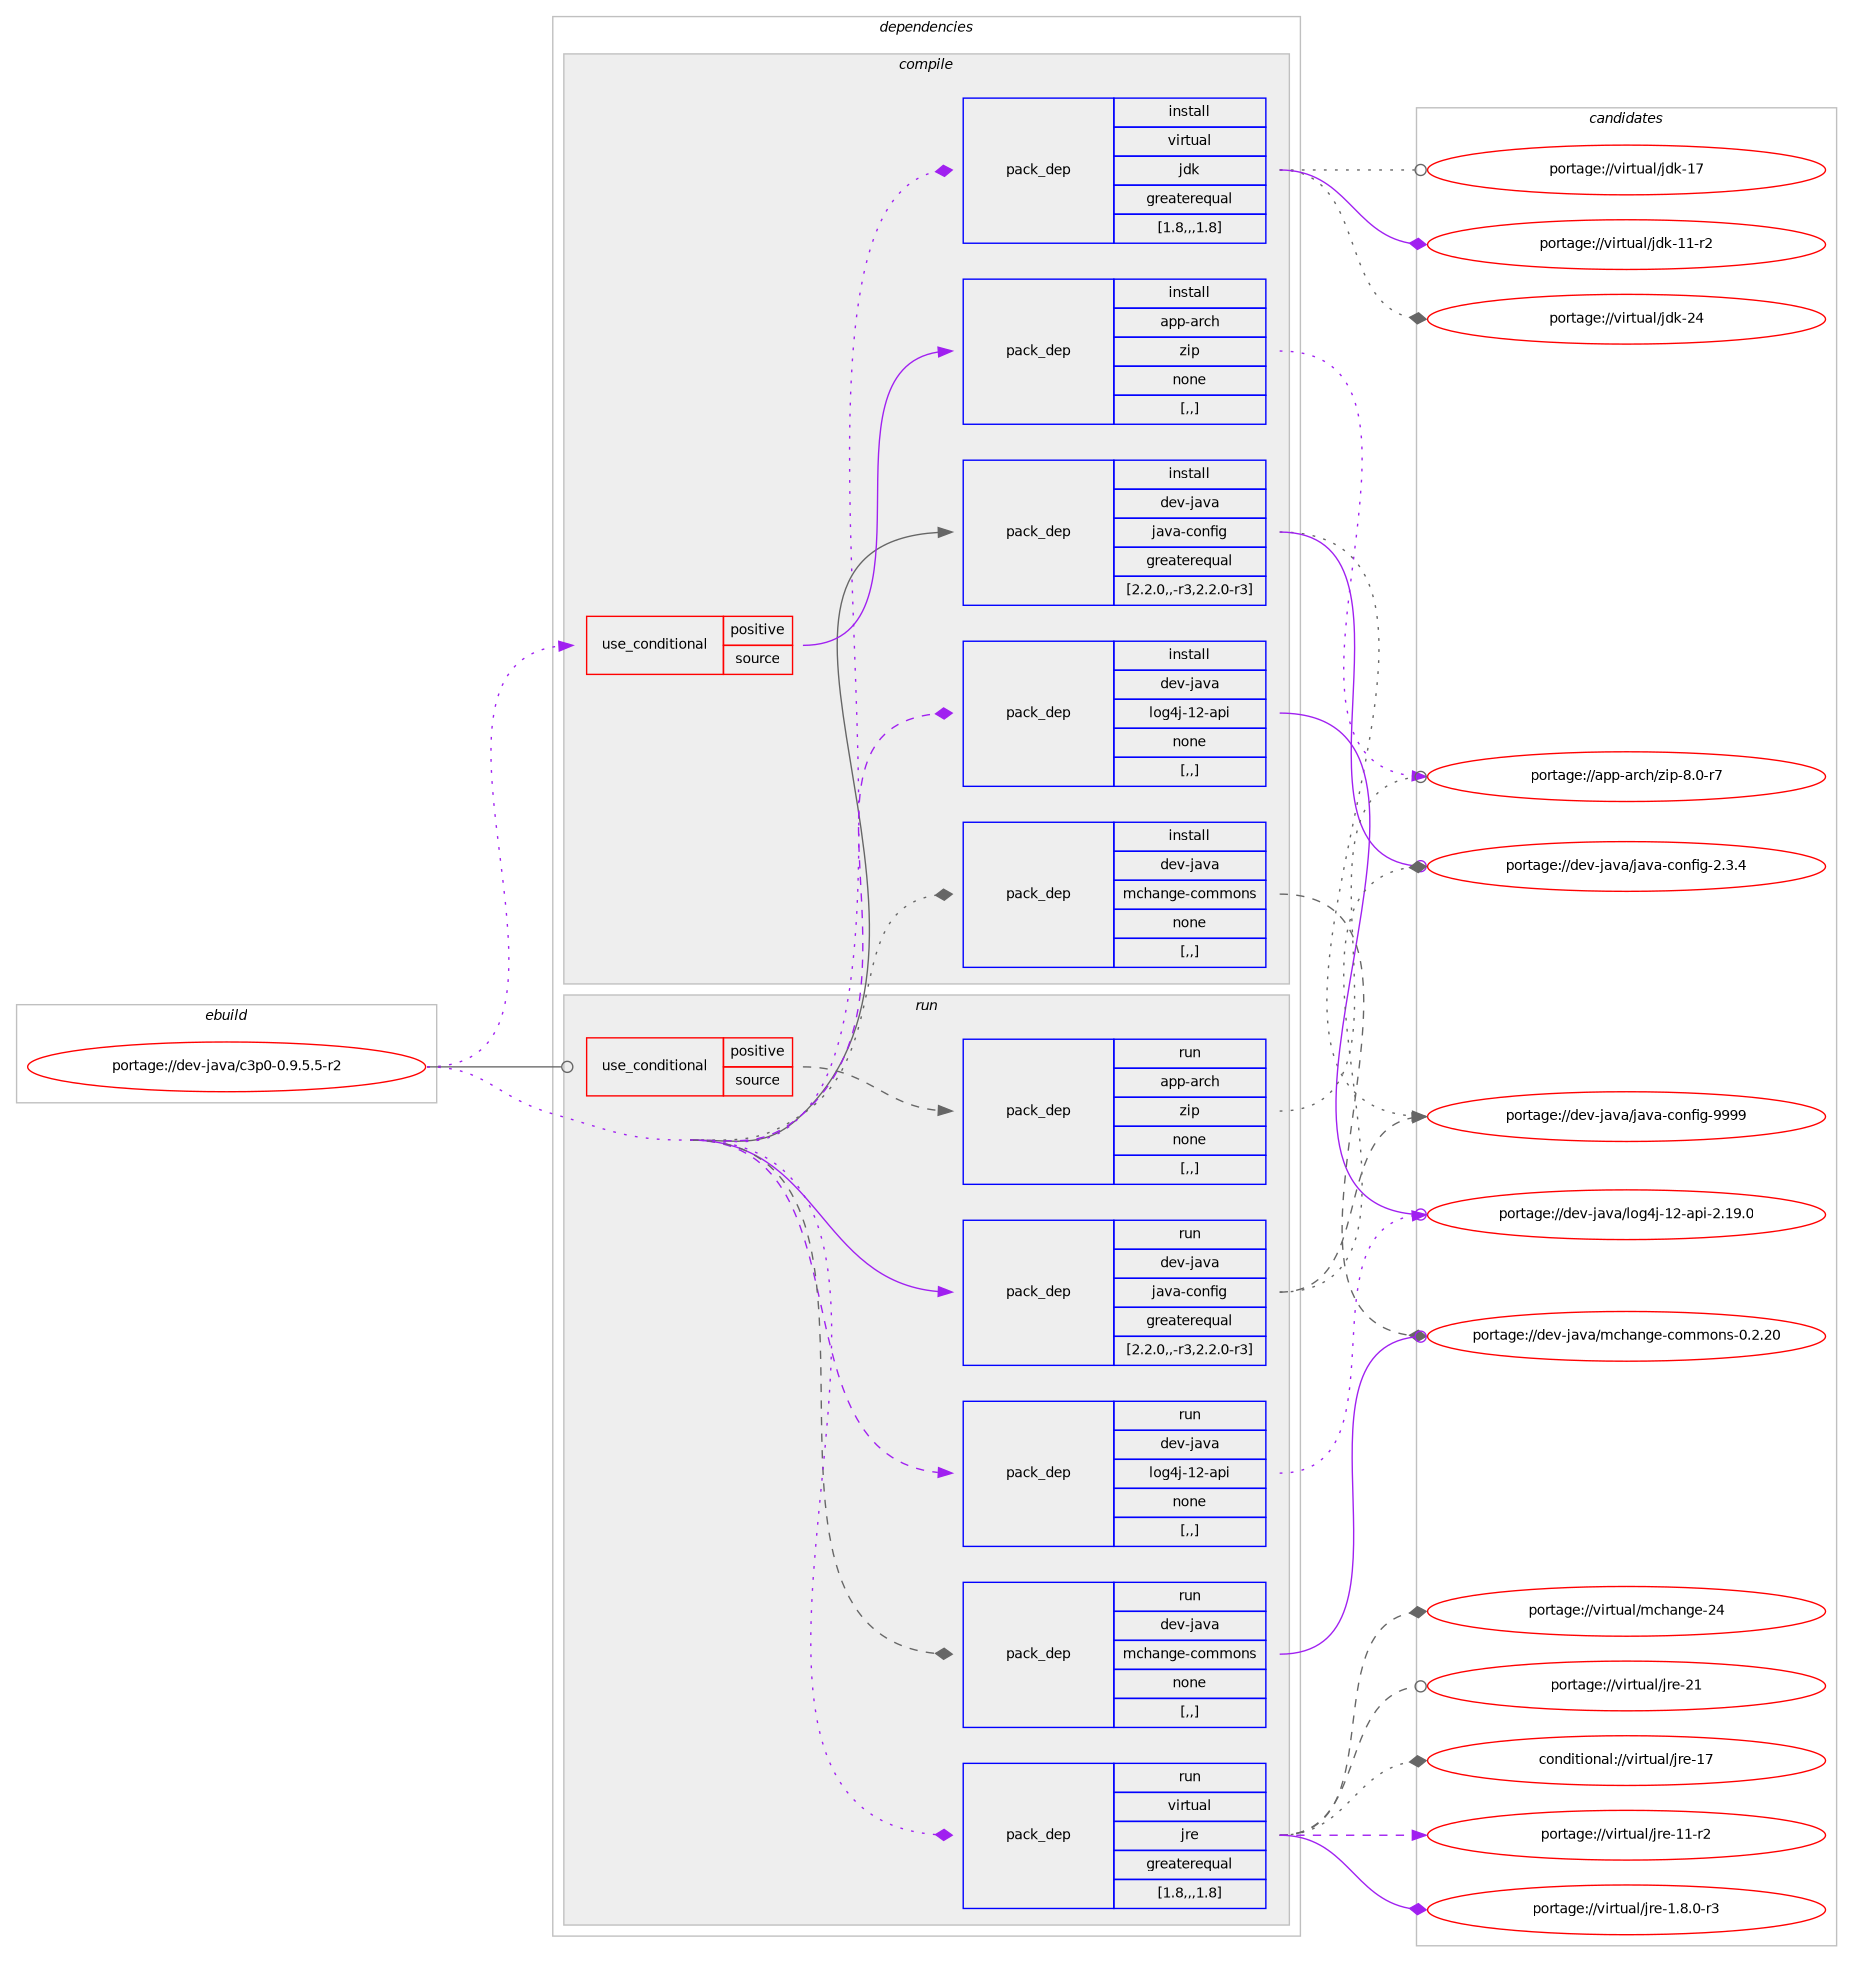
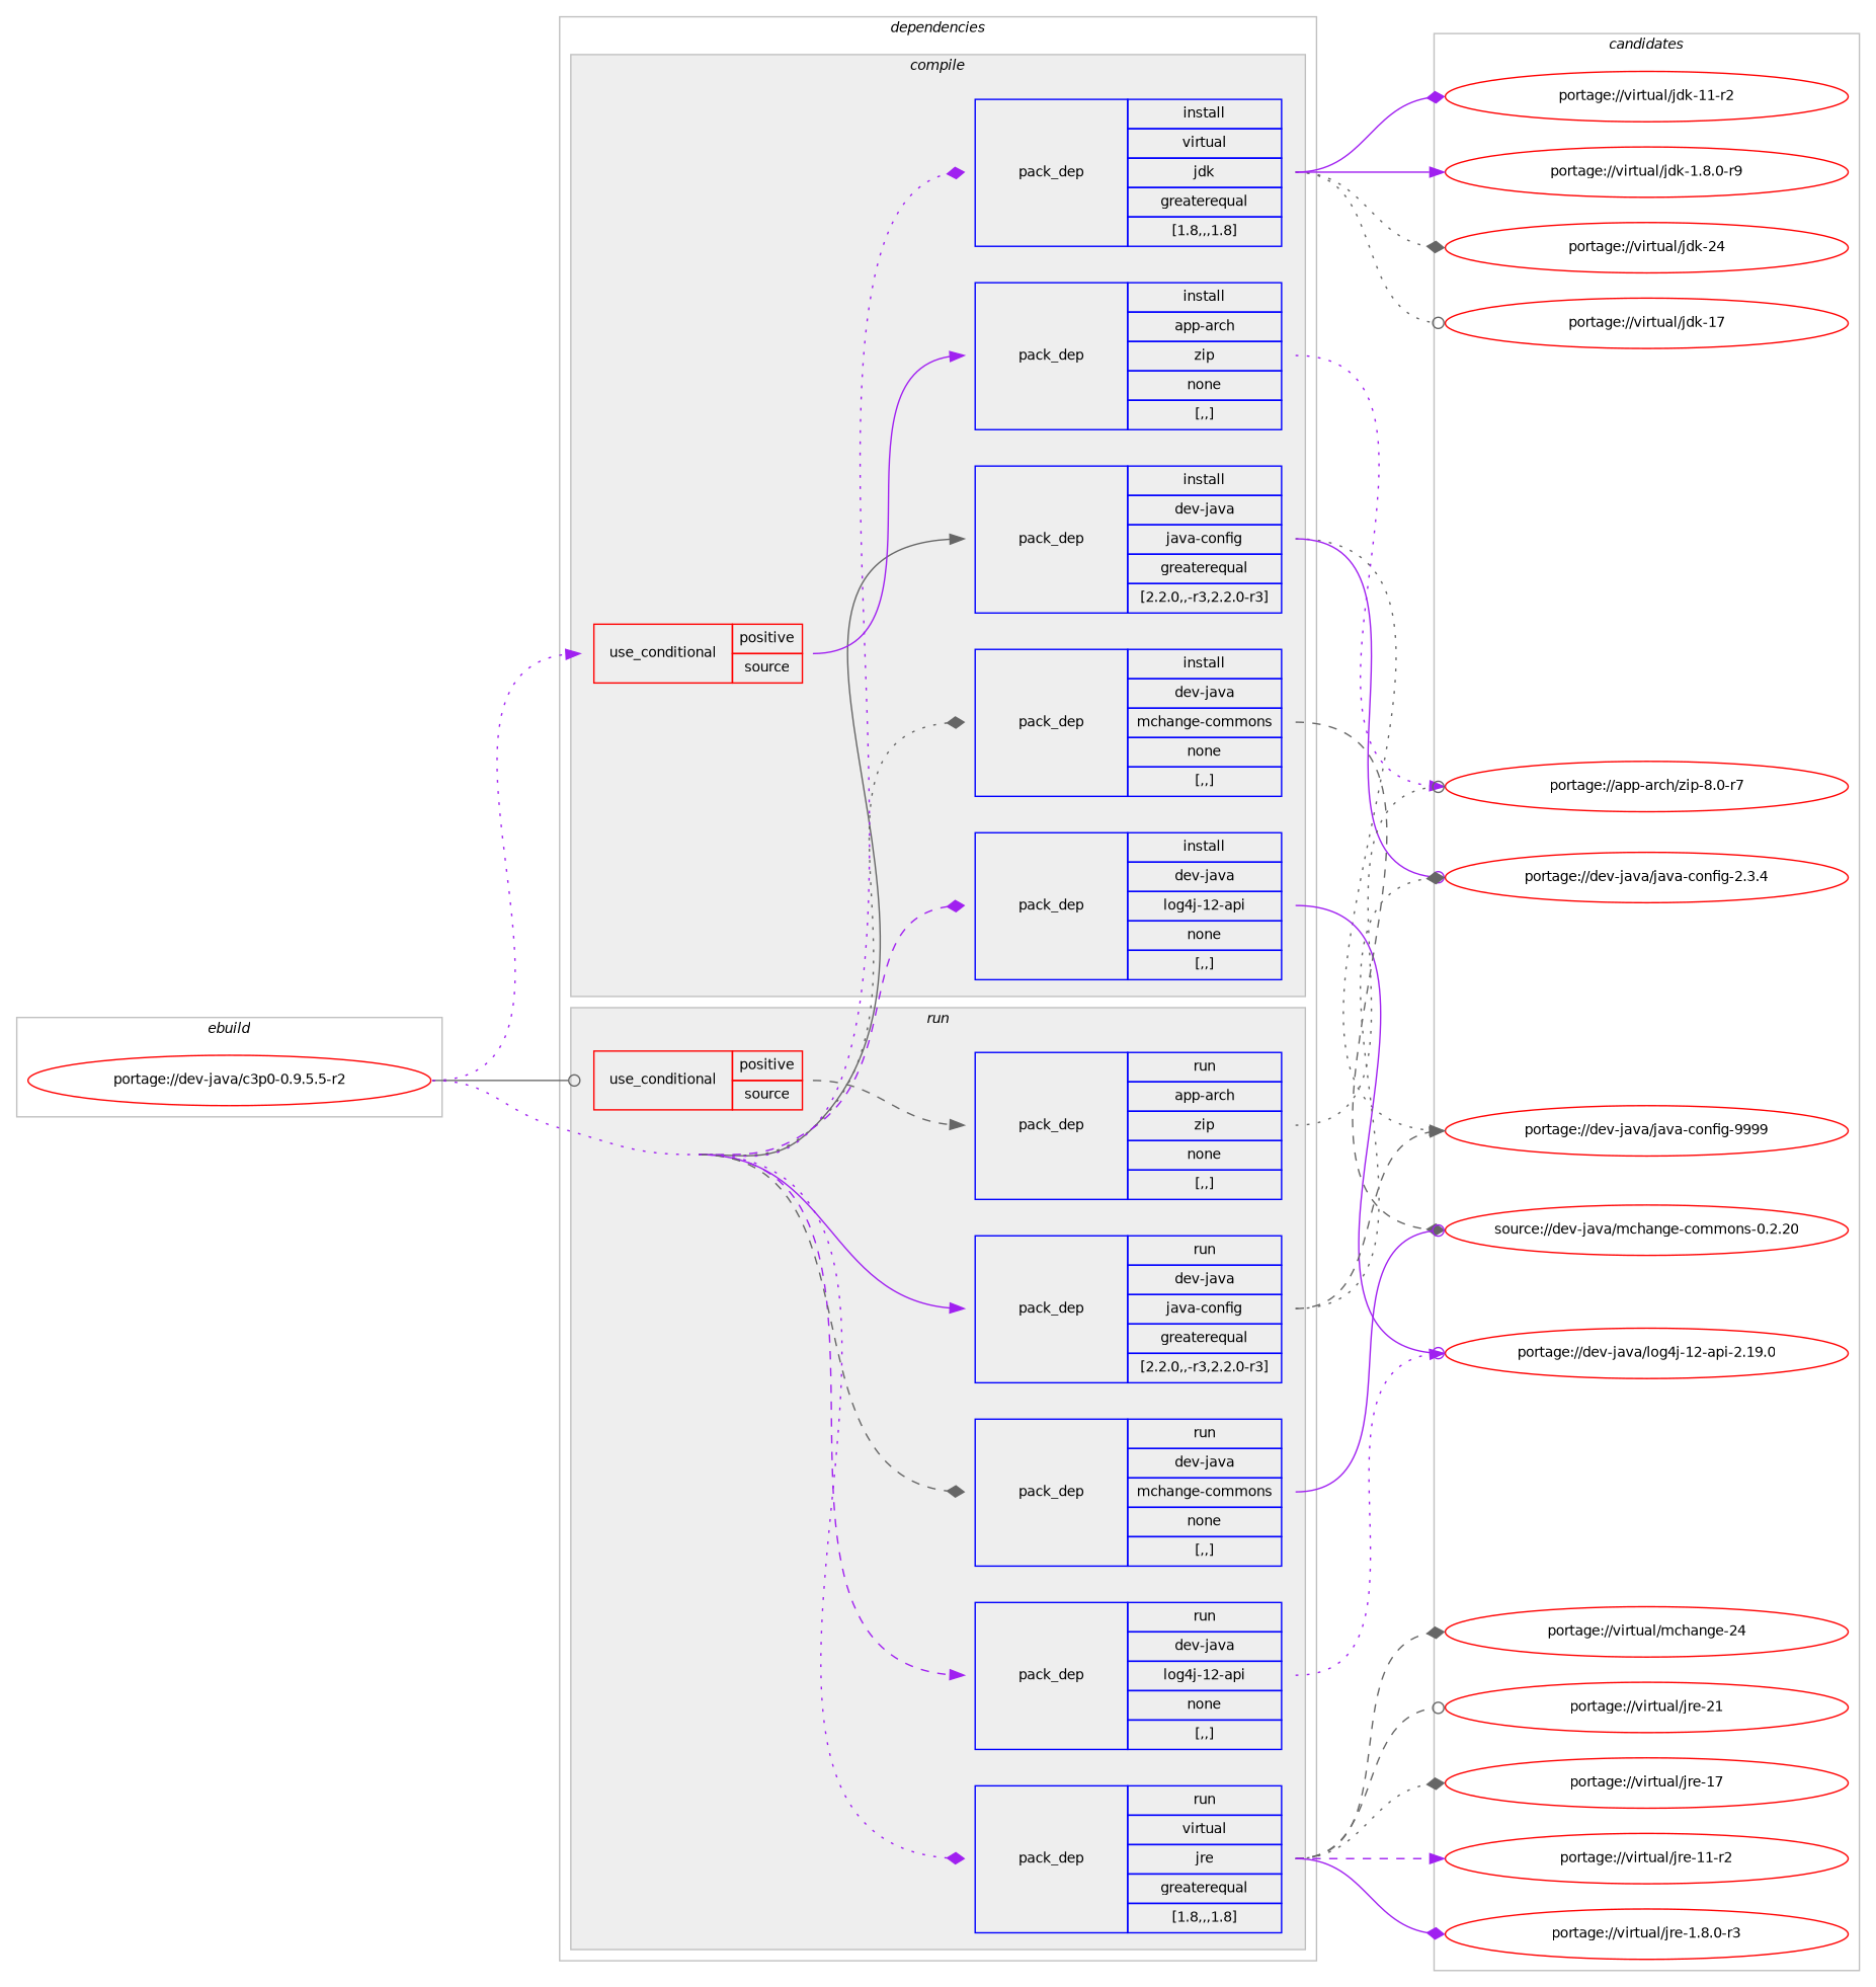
  digraph {
    compound=true
    concentrate=true
    fontname=Helvetica
    fontsize=10
    newrank=true
    rankdir=LR
    ranksep=1.5
    node [color=red fontname=Helvetica fontsize=10]
    edge [arrowhead=normal color=purple headport=w style=dotted tailport=e weight=100]
    n1 [label="portage://dev-java/c3p0-0.9.5.5-r2" width=4]
    n2 [color=blue label=<<TABLE BORDER="0" CELLBORDER="1" CELLSPACING="0" CELLPADDING="4" WIDTH="220"><TR><TD ROWSPAN="6" CELLPADDING="30">pack_dep</TD></TR><TR><TD WIDTH="110">install</TD></TR><TR><TD>app-arch</TD></TR><TR><TD>zip</TD></TR><TR><TD>none</TD></TR><TR><TD>[,,]</TD></TR></TABLE>> shape=none]
    n3 [label=<<TABLE BORDER="0" CELLBORDER="1" CELLSPACING="0" CELLPADDING="4"><TR><TD ROWSPAN="3" CELLPADDING="10">use_conditional</TD></TR><TR><TD>positive</TD></TR><TR><TD>source</TD></TR></TABLE>> shape=none]
    n4 [color=blue label=<<TABLE BORDER="0" CELLBORDER="1" CELLSPACING="0" CELLPADDING="4" WIDTH="220"><TR><TD ROWSPAN="6" CELLPADDING="30">pack_dep</TD></TR><TR><TD WIDTH="110">install</TD></TR><TR><TD>dev-java</TD></TR><TR><TD>java-config</TD></TR><TR><TD>greaterequal</TD></TR><TR><TD>[2.2.0,,-r3,2.2.0-r3]</TD></TR></TABLE>> shape=none]
    n5 [color=blue label=<<TABLE BORDER="0" CELLBORDER="1" CELLSPACING="0" CELLPADDING="4" WIDTH="220"><TR><TD ROWSPAN="6" CELLPADDING="30">pack_dep</TD></TR><TR><TD WIDTH="110">install</TD></TR><TR><TD>dev-java</TD></TR><TR><TD>log4j-12-api</TD></TR><TR><TD>none</TD></TR><TR><TD>[,,]</TD></TR></TABLE>> shape=none]
    n6 [color=blue label=<<TABLE BORDER="0" CELLBORDER="1" CELLSPACING="0" CELLPADDING="4" WIDTH="220"><TR><TD ROWSPAN="6" CELLPADDING="30">pack_dep</TD></TR><TR><TD WIDTH="110">install</TD></TR><TR><TD>dev-java</TD></TR><TR><TD>mchange-commons</TD></TR><TR><TD>none</TD></TR><TR><TD>[,,]</TD></TR></TABLE>> shape=none]
    n7 [color=blue label=<<TABLE BORDER="0" CELLBORDER="1" CELLSPACING="0" CELLPADDING="4" WIDTH="220"><TR><TD ROWSPAN="6" CELLPADDING="30">pack_dep</TD></TR><TR><TD WIDTH="110">install</TD></TR><TR><TD>virtual</TD></TR><TR><TD>jdk</TD></TR><TR><TD>greaterequal</TD></TR><TR><TD>[1.8,,,1.8]</TD></TR></TABLE>> shape=none]
    n8 [color=blue label=<<TABLE BORDER="0" CELLBORDER="1" CELLSPACING="0" CELLPADDING="4" WIDTH="220"><TR><TD ROWSPAN="6" CELLPADDING="30">pack_dep</TD></TR><TR><TD WIDTH="110">run</TD></TR><TR><TD>app-arch</TD></TR><TR><TD>zip</TD></TR><TR><TD>none</TD></TR><TR><TD>[,,]</TD></TR></TABLE>> shape=none]
    n9 [label=<<TABLE BORDER="0" CELLBORDER="1" CELLSPACING="0" CELLPADDING="4"><TR><TD ROWSPAN="3" CELLPADDING="10">use_conditional</TD></TR><TR><TD>positive</TD></TR><TR><TD>source</TD></TR></TABLE>> shape=none]
    n10 [color=blue label=<<TABLE BORDER="0" CELLBORDER="1" CELLSPACING="0" CELLPADDING="4" WIDTH="220"><TR><TD ROWSPAN="6" CELLPADDING="30">pack_dep</TD></TR><TR><TD WIDTH="110">run</TD></TR><TR><TD>dev-java</TD></TR><TR><TD>java-config</TD></TR><TR><TD>greaterequal</TD></TR><TR><TD>[2.2.0,,-r3,2.2.0-r3]</TD></TR></TABLE>> shape=none]
    n11 [color=blue label=<<TABLE BORDER="0" CELLBORDER="1" CELLSPACING="0" CELLPADDING="4" WIDTH="220"><TR><TD ROWSPAN="6" CELLPADDING="30">pack_dep</TD></TR><TR><TD WIDTH="110">run</TD></TR><TR><TD>dev-java</TD></TR><TR><TD>log4j-12-api</TD></TR><TR><TD>none</TD></TR><TR><TD>[,,]</TD></TR></TABLE>> shape=none]
    n12 [color=blue label=<<TABLE BORDER="0" CELLBORDER="1" CELLSPACING="0" CELLPADDING="4" WIDTH="220"><TR><TD ROWSPAN="6" CELLPADDING="30">pack_dep</TD></TR><TR><TD WIDTH="110">run</TD></TR><TR><TD>dev-java</TD></TR><TR><TD>mchange-commons</TD></TR><TR><TD>none</TD></TR><TR><TD>[,,]</TD></TR></TABLE>> shape=none]
    n13 [color=blue label=<<TABLE BORDER="0" CELLBORDER="1" CELLSPACING="0" CELLPADDING="4" WIDTH="220"><TR><TD ROWSPAN="6" CELLPADDING="30">pack_dep</TD></TR><TR><TD WIDTH="110">run</TD></TR><TR><TD>virtual</TD></TR><TR><TD>jre</TD></TR><TR><TD>greaterequal</TD></TR><TR><TD>[1.8,,,1.8]</TD></TR></TABLE>> shape=none]
    n14 [label="portage://app-arch/zip-8.0-r7" width=4]
    n15 [label="portage://dev-java/java-config-9999" width=4]
    n16 [label="portage://dev-java/java-config-2.3.4" width=4]
    n17 [label="portage://dev-java/log4j-12-api-2.19.0" width=4]
-   n18 [label="portage://dev-java/mchange-commons-0.2.20" width=4]
+   n18 [label="source://dev-java/mchange-commons-0.2.20" width=4]
    n19 [label="portage://virtual/jdk-24" width=4]
    n20 [label="portage://virtual/jdk-17" width=4]
    n21 [label="portage://virtual/jdk-11-r2" width=4]
+   n22 [label="portage://virtual/jdk-1.8.0-r9" width=4]
    n23 [label="portage://virtual/mchange-24" width=4]
    n24 [label="portage://virtual/jre-21" width=4]
-   n25 [label="conditional://virtual/jre-17" width=4]
+   n25 [label="portage://virtual/jre-17" width=4]
    n26 [label="portage://virtual/jre-11-r2" width=4]
    n27 [label="portage://virtual/jre-1.8.0-r3" width=4]
    subgraph cluster_1 {
      color=gray
      label=<<i>ebuild</i>>
      n1
    }
    subgraph cluster_2 {
      color=gray
      label=<<i>dependencies</i>>
      subgraph cluster_3 {
        color=gray
        fillcolor="#eeeeee"
        label=<<i>compile</i>>
        style=filled
        subgraph sub_4 {
          color=gray
          fillcolor="#eeeeee"
          label=<<i>compile</i>>
          style=filled
          n3
          subgraph sub_5 {
            color=gray
            fillcolor="#eeeeee"
            label=<<i>compile</i>>
            style=filled
            n2
          }
        }
        subgraph sub_6 {
          color=gray
          fillcolor="#eeeeee"
          label=<<i>compile</i>>
          style=filled
          n4
        }
        subgraph sub_7 {
          color=gray
          fillcolor="#eeeeee"
          label=<<i>compile</i>>
          style=filled
          n5
        }
        subgraph sub_8 {
          color=gray
          fillcolor="#eeeeee"
          label=<<i>compile</i>>
          style=filled
          n6
        }
        subgraph sub_9 {
          color=gray
          fillcolor="#eeeeee"
          label=<<i>compile</i>>
          style=filled
          n7
        }
      }
      subgraph cluster_10 {
        color=gray
        fillcolor="#eeeeee"
        label=<<i>compile and run</i>>
        style=filled
      }
      subgraph cluster_11 {
        color=gray
        fillcolor="#eeeeee"
        label=<<i>run</i>>
        style=filled
        subgraph sub_12 {
          color=gray
          fillcolor="#eeeeee"
          label=<<i>run</i>>
          style=filled
          n9
          subgraph sub_13 {
            color=gray
            fillcolor="#eeeeee"
            label=<<i>run</i>>
            style=filled
            n8
          }
        }
        subgraph sub_14 {
          color=gray
          fillcolor="#eeeeee"
          label=<<i>run</i>>
          style=filled
          n10
        }
        subgraph sub_15 {
          color=gray
          fillcolor="#eeeeee"
          label=<<i>run</i>>
          style=filled
          n11
        }
        subgraph sub_16 {
          color=gray
          fillcolor="#eeeeee"
          label=<<i>run</i>>
          style=filled
          n12
        }
        subgraph sub_17 {
          color=gray
          fillcolor="#eeeeee"
          label=<<i>run</i>>
          style=filled
          n13
        }
      }
    }
    subgraph cluster_18 {
      color=gray
      label=<<i>candidates</i>>
      rank=same
      subgraph sub_19 {
        color=black
        label=<<i>candidates</i>>
        nodesep=1
        rank=same
        n14
      }
      subgraph sub_20 {
        color=black
        label=<<i>candidates</i>>
        nodesep=1
        rank=same
        n15
        n16
      }
      subgraph sub_21 {
        color=black
        label=<<i>candidates</i>>
        nodesep=1
        rank=same
        n17
      }
      subgraph sub_22 {
        color=black
        label=<<i>candidates</i>>
        nodesep=1
        rank=same
        n18
      }
      subgraph sub_23 {
        color=black
        label=<<i>candidates</i>>
        nodesep=1
        rank=same
        n19
        n20
        n21
+       n22
      }
      subgraph sub_24 {
        color=black
        label=<<i>candidates</i>>
        nodesep=1
        rank=same
        n14
      }
      subgraph sub_25 {
        color=black
        label=<<i>candidates</i>>
        nodesep=1
        rank=same
        n15
        n16
      }
      subgraph sub_26 {
        color=black
        label=<<i>candidates</i>>
        nodesep=1
        rank=same
        n17
      }
      subgraph sub_27 {
        color=black
        label=<<i>candidates</i>>
        nodesep=1
        rank=same
        n18
      }
      subgraph sub_28 {
        color=black
        label=<<i>candidates</i>>
        nodesep=1
        rank=same
        n23
        n24
        n25
        n26
        n27
      }
    }
    n1 -> n3 [weight=20]
    n1 -> n4 [color=gray40 style=solid weight=20]
    n1 -> n5 [arrowhead=diamond style=dashed weight=20]
    n1 -> n6 [arrowhead=diamond color=gray40 weight=20]
    n1 -> n7 [arrowhead=diamond weight=20]
    n1 -> n9 [arrowhead=odot color=gray40 style=solid weight=20]
    n1 -> n10 [style=solid weight=20]
    n1 -> n11 [style=dashed weight=20]
    n1 -> n12 [arrowhead=diamond color=gray40 style=dashed weight=20]
    n1 -> n13 [arrowhead=diamond weight=20]
    n2 -> n14
    n3 -> n2 [style=solid weight=20]
    n4 -> n15 [color=gray40]
    n4 -> n16 [arrowhead=odot style=solid]
    n5 -> n17 [arrowhead=odot style=solid]
    n6 -> n18 [arrowhead=diamond color=gray40 style=dashed]
    n7 -> n19 [arrowhead=diamond color=gray40]
    n7 -> n20 [arrowhead=odot color=gray40]
    n7 -> n21 [arrowhead=diamond style=solid]
+   n7 -> n22 [style=solid]
    n8 -> n14 [arrowhead=odot color=gray40]
    n9 -> n8 [color=gray40 style=dashed weight=20]
    n10 -> n15 [color=gray40 style=dashed]
    n10 -> n16 [arrowhead=diamond color=gray40]
    n11 -> n17
    n12 -> n18 [arrowhead=odot style=solid]
    n13 -> n23 [arrowhead=diamond color=gray40 style=dashed]
    n13 -> n24 [arrowhead=odot color=gray40 style=dashed]
    n13 -> n25 [arrowhead=diamond color=gray40]
    n13 -> n26 [style=dashed]
    n13 -> n27 [arrowhead=diamond style=solid]
  }
